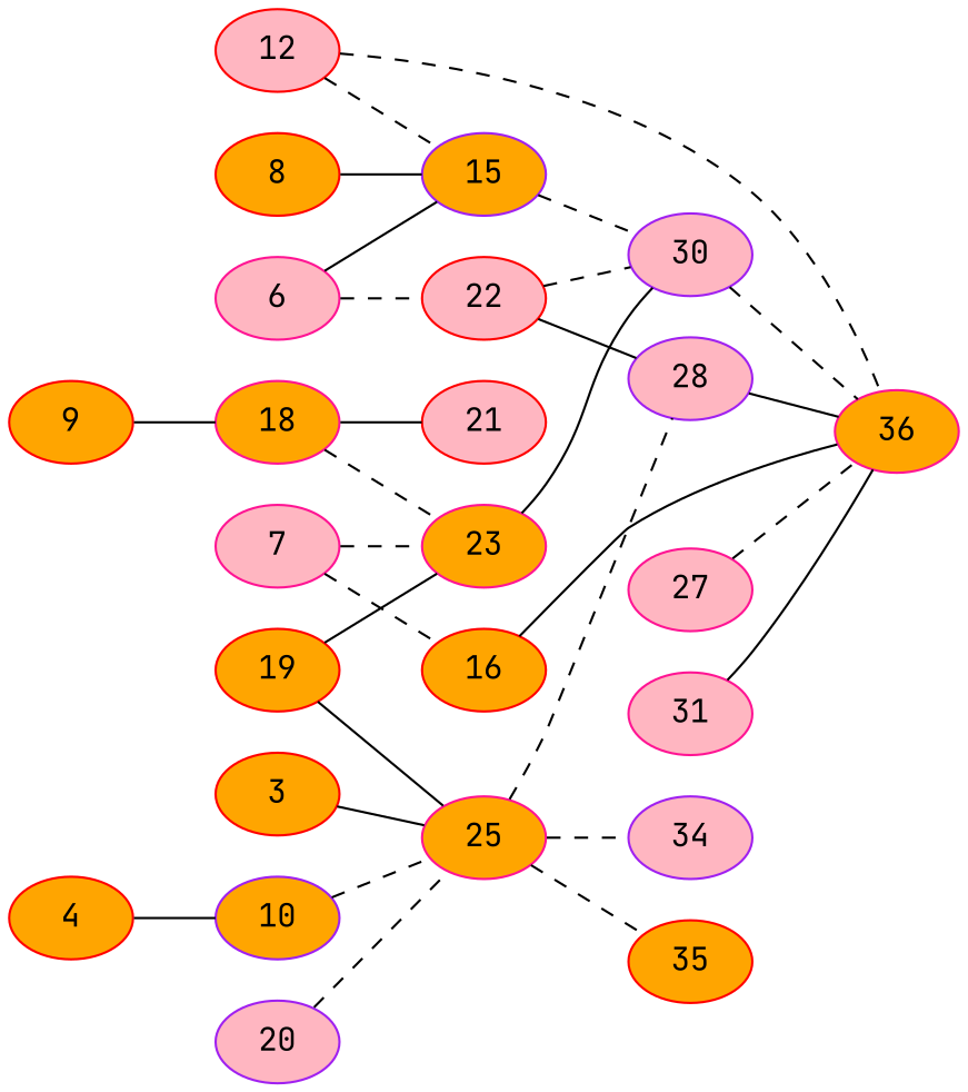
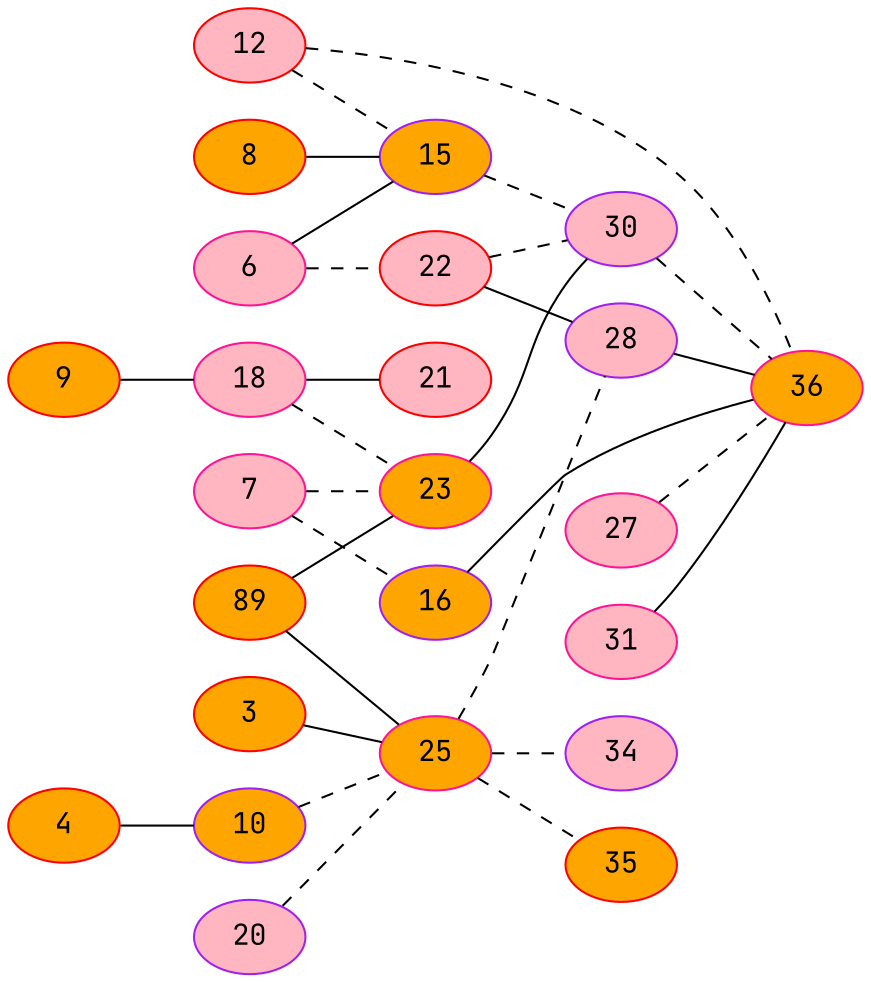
  graph {
    fontname="JetBrains Mono"
    rankdir=LR
    node [color=red fillcolor=orange fontname="JetBrains Mono" style=filled]
    edge [fontname="JetBrains Mono" style=dashed weight=1.0]
    25 [color=deeppink]
    3
    28 [color=purple fillcolor=lightpink]
    34 [color=purple fillcolor=lightpink]
    35
    10 [color=purple]
    4
    6 [color=deeppink fillcolor=lightpink]
    15 [color=purple]
    22 [fillcolor=lightpink]
    30 [color=purple fillcolor=lightpink]
    7 [color=deeppink fillcolor=lightpink]
-   16
+   16 [color=purple]
    23 [color=deeppink]
    36 [color=deeppink]
    8
-   18 [color=deeppink]
+   18 [color=deeppink fillcolor=lightpink]
    9
    21 [fillcolor=lightpink]
    12 [fillcolor=lightpink]
-   19
+   19 [label=89]
    20 [color=purple fillcolor=lightpink]
    27 [color=deeppink fillcolor=lightpink]
    31 [color=deeppink fillcolor=lightpink]
    25 -- 28
    25 -- 34
    25 -- 35
    3 -- 25 [style=solid]
    28 -- 36 [style=solid]
    10 -- 25
    4 -- 10 [style=solid]
    6 -- 15 [style=solid]
    6 -- 22
    15 -- 30
    22 -- 28 [style=solid]
    22 -- 30
    30 -- 36 [weight=2.0]
    7 -- 16
    7 -- 23
    16 -- 36 [style=solid]
    23 -- 30 [style=solid]
    8 -- 15 [style=solid]
    18 -- 23
    18 -- 21 [style=solid]
    9 -- 18 [style=solid]
    12 -- 15
    12 -- 36
    19 -- 25 [style=solid]
    19 -- 23 [style=solid]
    20 -- 25
    27 -- 36 [weight=2.0]
    31 -- 36 [style=solid]
  }
